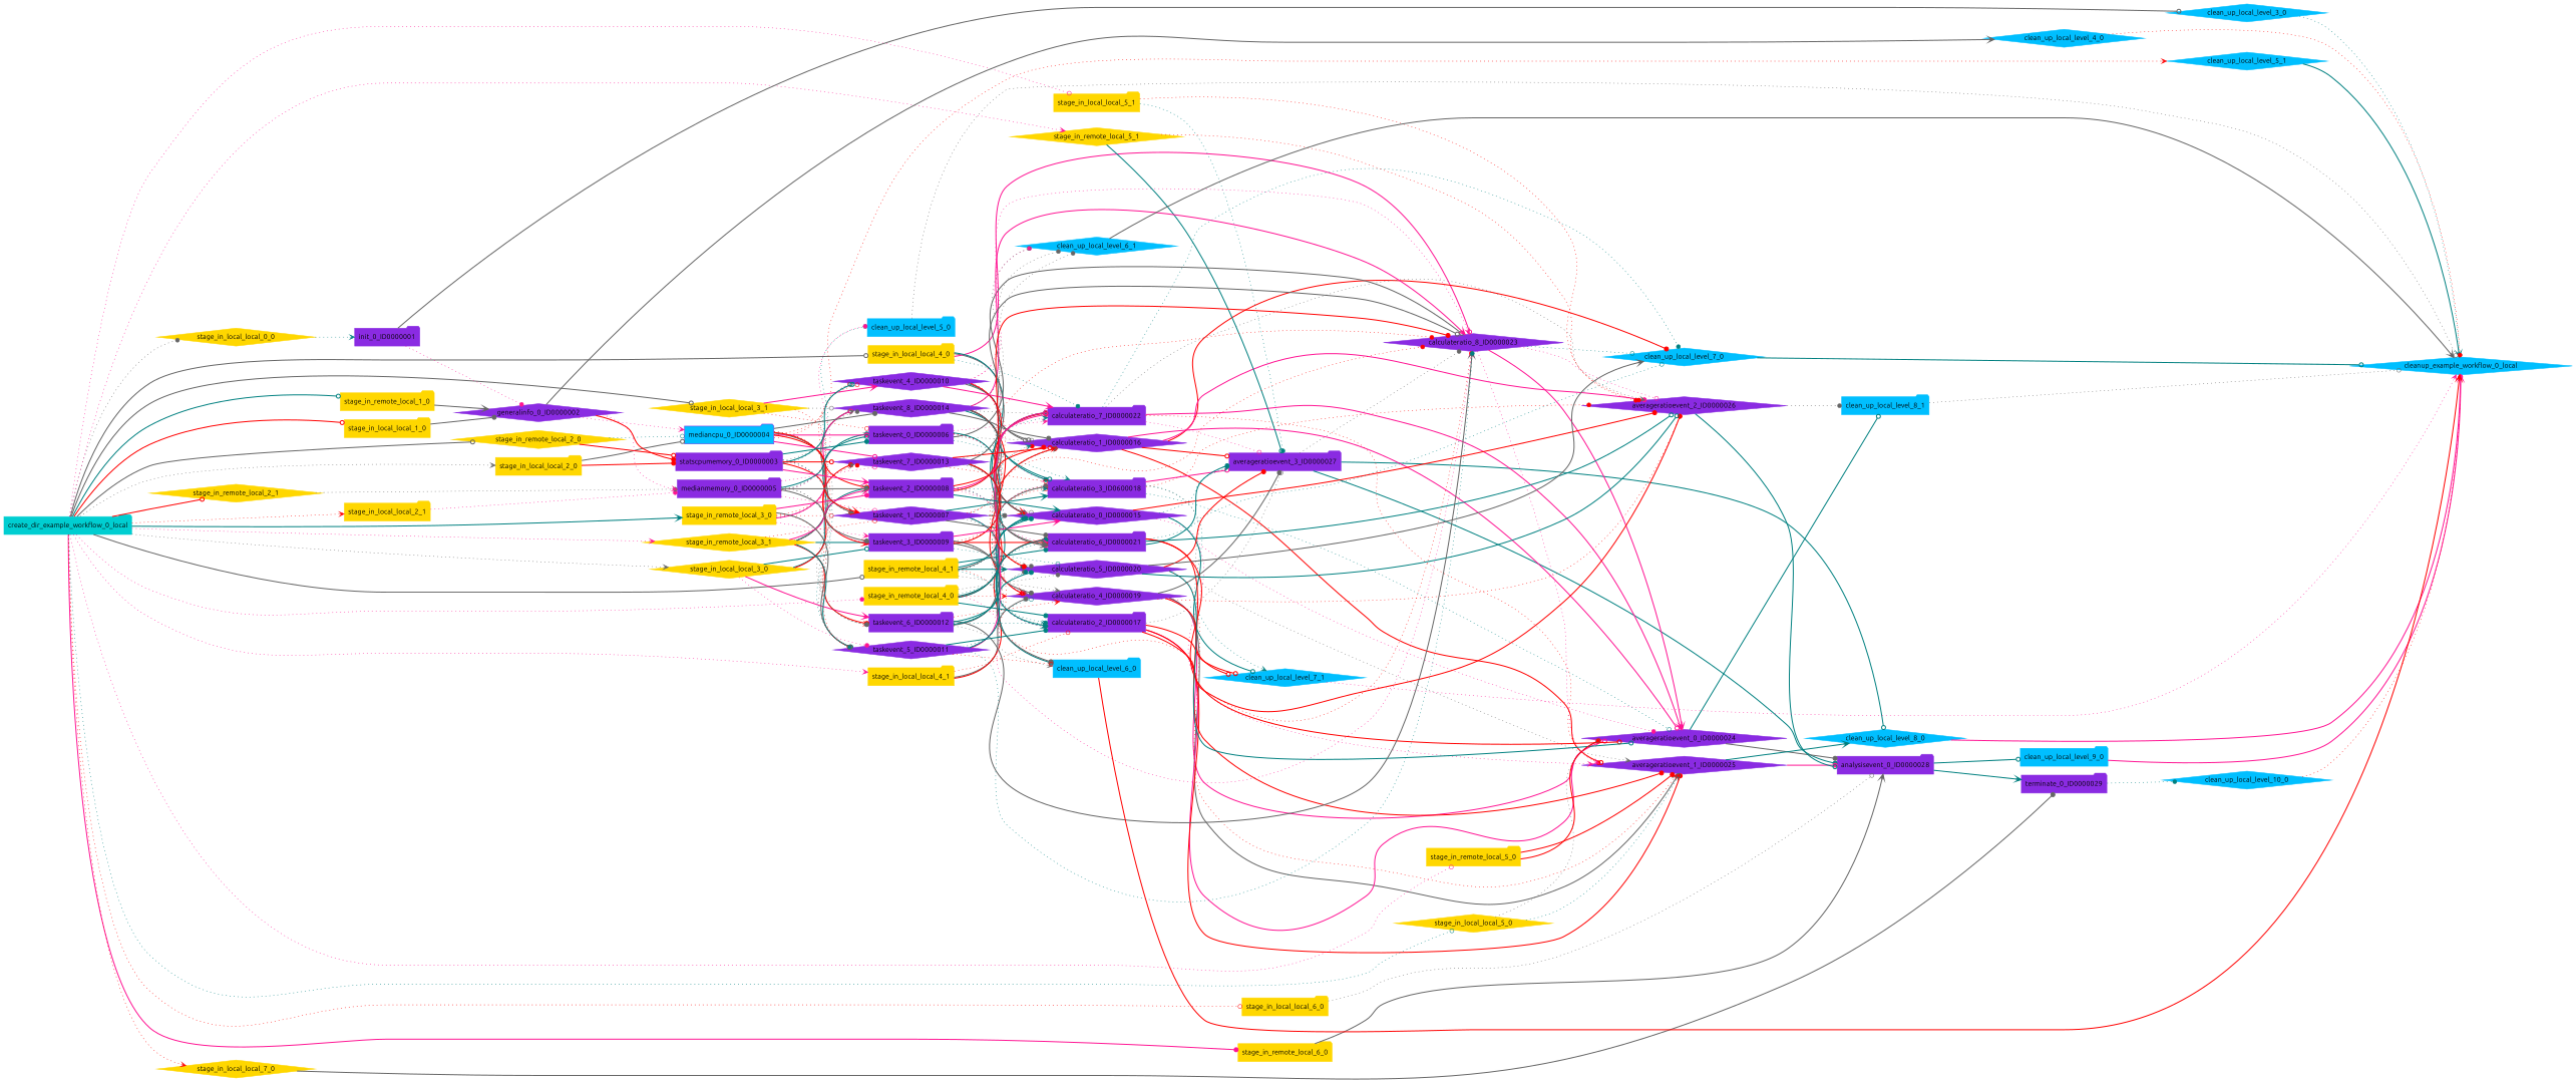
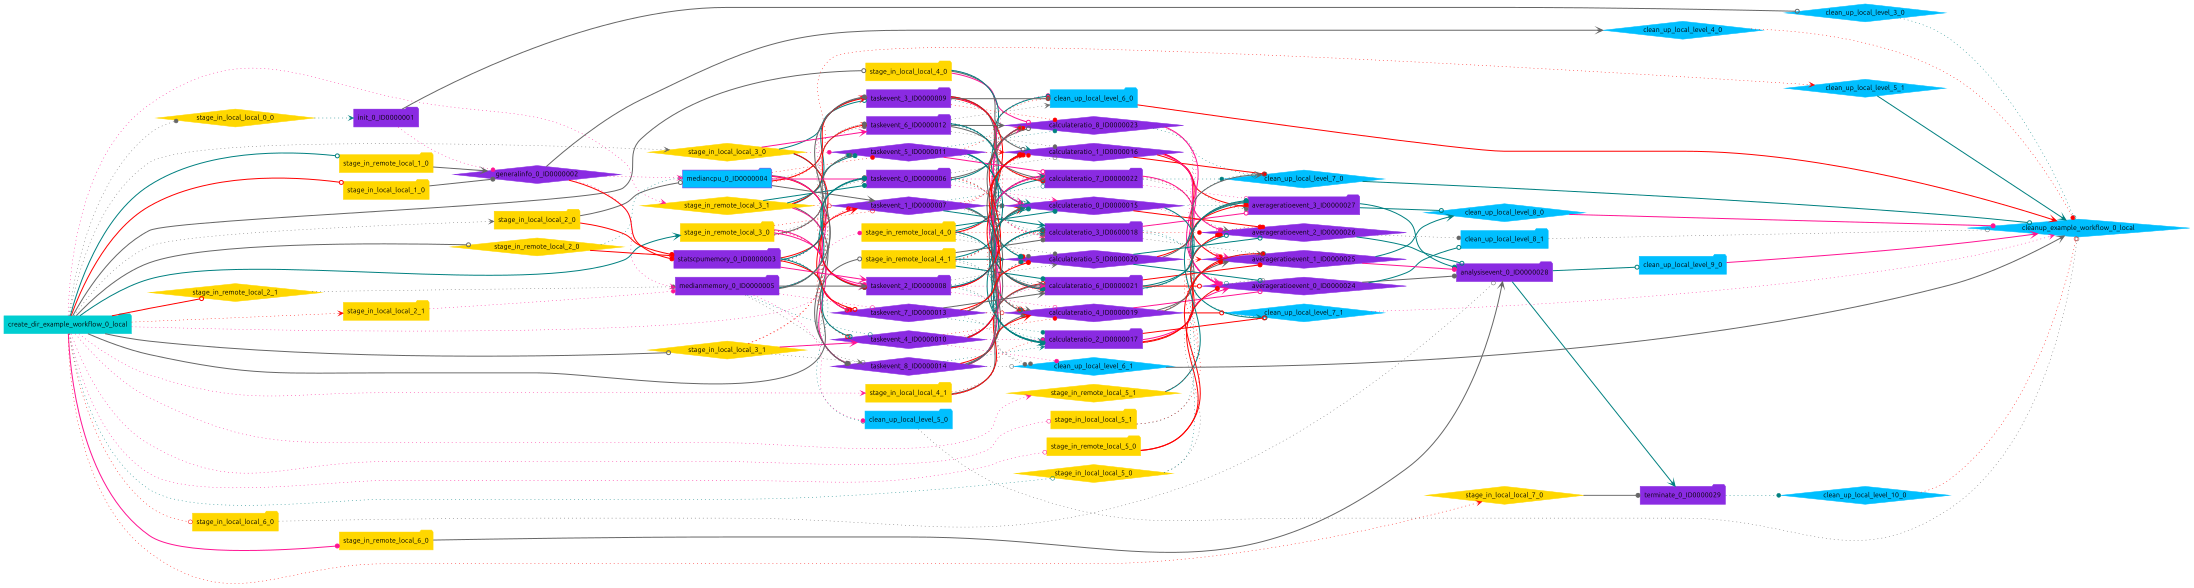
  digraph {
    fontname=Ubuntu
    rankdir=LR
    node [color=blueviolet fontname=Ubuntu shape=folder style=filled]
    edge [arrowhead=dot arrowsize=1.0 color=teal fontname=Ubuntu style=dotted]
    n1 [label=analysisevent_0_ID0000028]
    n2 [label=terminate_0_ID0000029]
    n3 [color=deepskyblue label=clean_up_local_level_9_0]
    n4 [color=deepskyblue label=clean_up_local_level_10_0 shape=diamond]
    n5 [color=deepskyblue label=cleanup_example_workflow_0_local shape=diamond]
    n6 [label=averageratioevent_3_ID0000027]
    n7 [color=deepskyblue label=clean_up_local_level_8_0 shape=diamond]
    n8 [color=gold label=stage_in_local_local_4_0]
    n9 [label=calculateratio_1_ID0000016 shape=diamond]
    n10 [label=calculateratio_3_ID0600018]
    n11 [label=calculateratio_7_ID0000022]
    n12 [label=calculateratio_8_ID0000023 shape=diamond]
    n13 [label=calculateratio_0_ID0000015 shape=diamond]
    n14 [label=averageratioevent_0_ID0000024 shape=diamond]
    n15 [label=averageratioevent_1_ID0000025 shape=diamond]
    n16 [color=deepskyblue label=clean_up_local_level_7_0 shape=diamond]
    n17 [label=averageratioevent_2_ID0000026 shape=diamond]
    n18 [color=deepskyblue label=clean_up_local_level_7_1 shape=diamond]
    n19 [color=gold label=stage_in_local_local_4_1]
    n20 [label=calculateratio_4_ID0000019 shape=diamond]
    n21 [label=calculateratio_2_ID0000017]
    n22 [label=calculateratio_6_ID0000021]
    n23 [label=calculateratio_5_ID0000020 shape=diamond]
    n24 [color=deepskyblue label=clean_up_local_level_8_1]
    n25 [color=darkturquoise label=create_dir_example_workflow_0_local]
    n26 [color=gold label=stage_in_local_local_0_0 shape=diamond]
    n27 [color=gold label=stage_in_local_local_2_0]
    n28 [color=gold label=stage_in_local_local_2_1]
    n29 [color=gold label=stage_in_local_local_3_1 shape=diamond]
    n30 [color=gold label=stage_in_local_local_3_0 shape=diamond]
    n31 [color=gold label=stage_in_local_local_1_0]
    n32 [color=gold label=stage_in_remote_local_6_0]
    n33 [color=gold label=stage_in_remote_local_5_1 shape=diamond]
    n34 [color=gold label=stage_in_remote_local_5_0]
    n35 [color=gold label=stage_in_local_local_6_0]
    n36 [color=gold label=stage_in_remote_local_2_1 shape=diamond]
    n37 [color=gold label=stage_in_remote_local_1_0]
    n38 [color=gold label=stage_in_local_local_5_0 shape=diamond]
    n39 [color=gold label=stage_in_local_local_5_1]
    n40 [color=gold label=stage_in_local_local_7_0 shape=diamond]
    n41 [color=gold label=stage_in_remote_local_4_1]
    n42 [color=gold label=stage_in_remote_local_4_0]
    n43 [color=gold label=stage_in_remote_local_2_0 shape=diamond]
    n44 [color=gold label=stage_in_remote_local_3_1 shape=diamond]
    n45 [color=gold label=stage_in_remote_local_3_0]
    n46 [label=init_0_ID0000001]
    n47 [fillcolor=deepskyblue label=mediancpu_0_ID0000004]
    n48 [label=statscpumemory_0_ID0000003]
    n49 [label=medianmemory_0_ID0000005]
    n50 [label=taskevent_1_ID0000007 shape=diamond]
    n51 [label=taskevent_0_ID0000006]
    n52 [label=taskevent_4_ID0000010 shape=diamond]
    n53 [label=taskevent_8_ID0000014 shape=diamond]
    n54 [label=taskevent_3_ID0000009]
    n55 [label=taskevent_6_ID0000012]
    n56 [label=taskevent_5_ID0000011 shape=diamond]
    n57 [label=taskevent_2_ID0000008]
    n58 [label=taskevent_7_ID0000013 shape=diamond]
    n59 [label=generalinfo_0_ID0000002 shape=diamond]
    n60 [color=deepskyblue label=clean_up_local_level_3_0 shape=diamond]
    n61 [color=deepskyblue label=clean_up_local_level_5_1 shape=diamond]
    n62 [color=deepskyblue label=clean_up_local_level_5_0]
    n63 [color=deepskyblue label=clean_up_local_level_6_0]
    n64 [color=deepskyblue label=clean_up_local_level_6_1 shape=diamond]
    n65 [color=deepskyblue label=clean_up_local_level_4_0 shape=diamond]
    n1 -> n2 [arrowhead=vee style=bold]
    n1 -> n3 [arrowhead=odot style=bold]
    n2 -> n4
    n3 -> n5 [arrowhead=vee color=deeppink style=bold]
    n4 -> n5 [arrowhead=odot color=red]
    n6 -> n1 [style=bold]
    n6 -> n7 [arrowhead=odot style=bold]
    n7 -> n5 [color=deeppink style=bold]
    n8 -> n9 [arrowhead=odot color=gray40 style=bold]
    n8 -> n10 [arrowhead=vee color=deeppink]
    n8 -> n11
    n8 -> n12 [arrowhead=odot color=deeppink style=bold]
    n8 -> n13 [arrowhead=odot style=bold]
    n9 -> n6 [arrowhead=odot color=red style=bold]
    n9 -> n14 [arrowhead=odot color=deeppink style=bold]
    n9 -> n15 [arrowhead=odot color=red style=bold]
    n9 -> n16 [color=red style=bold]
    n9 -> n17 [color=deeppink style=bold]
    n10 -> n6 [arrowhead=odot color=deeppink style=bold]
    n10 -> n14 [arrowhead=odot]
    n10 -> n15 [arrowhead=vee color=gray40]
    n10 -> n17 [color=red]
    n10 -> n18 [arrowhead=vee]
    n11 -> n6 [arrowhead=odot color=deeppink]
    n11 -> n14 [arrowhead=vee color=deeppink style=bold]
    n11 -> n15 [color=red]
    n11 -> n16
    n11 -> n17 [arrowhead=vee color=gray40]
-   n6 -> n12 [color=gray40]
+   n12 -> n6 [color=gray40]
    n12 -> n14 [arrowhead=vee color=deeppink style=bold]
    n12 -> n15 [arrowhead=vee color=deeppink]
    n12 -> n16 [arrowhead=odot]
    n12 -> n17 [arrowhead=odot color=deeppink]
    n13 -> n6 [arrowhead=vee]
    n13 -> n14 [color=deeppink]
    n13 -> n15 [arrowhead=vee color=deeppink]
    n13 -> n17 [color=red style=bold]
    n13 -> n18 [arrowhead=odot style=bold]
    n14 -> n1 [color=gray40 style=bold]
    n14 -> n24 [arrowhead=odot style=bold]
    n15 -> n1 [color=deeppink style=bold]
    n15 -> n7 [arrowhead=vee style=bold]
    n16 -> n5 [arrowhead=odot style=bold]
    n17 -> n1 [arrowhead=odot style=bold]
    n17 -> n24 [color=gray40]
    n18 -> n5 [arrowhead=vee color=deeppink]
    n19 -> n20 [color=gray40 style=bold]
    n19 -> n21 [arrowhead=odot color=red]
    n19 -> n22 [arrowhead=odot color=red style=bold]
    n19 -> n23 [color=gray40]
    n20 -> n6 [color=gray40 style=bold]
    n20 -> n14 [arrowhead=odot color=deeppink style=bold]
    n20 -> n15 [arrowhead=vee color=gray40 style=bold]
    n20 -> n17 [color=red]
    n20 -> n18 [arrowhead=odot color=red style=bold]
    n21 -> n6 [arrowhead=odot color=gray40]
    n21 -> n14 [arrowhead=vee color=deeppink style=bold]
    n21 -> n15 [color=red style=bold]
    n21 -> n17 [color=red style=bold]
    n21 -> n18 [arrowhead=odot color=red style=bold]
    n22 -> n6 [style=bold]
    n22 -> n14 [arrowhead=odot color=red style=bold]
    n22 -> n15 [color=red style=bold]
    n22 -> n16 [arrowhead=odot]
    n22 -> n17 [arrowhead=odot style=bold]
    n23 -> n6 [color=red style=bold]
    n23 -> n14 [arrowhead=odot style=bold]
    n23 -> n15 [arrowhead=vee color=red]
    n23 -> n16 [arrowhead=vee color=gray40 style=bold]
    n23 -> n17 [arrowhead=odot style=bold]
    n24 -> n5 [arrowhead=odot color=gray40]
    n25 -> n8 [arrowhead=odot color=gray40 style=bold]
    n25 -> n19 [arrowhead=vee color=deeppink]
    n25 -> n26 [color=gray40]
    n25 -> n27 [arrowhead=vee color=gray40]
    n25 -> n28 [arrowhead=vee color=red]
    n25 -> n29 [arrowhead=odot color=gray40 style=bold]
    n25 -> n30 [arrowhead=vee color=gray40]
    n25 -> n31 [arrowhead=odot color=red style=bold]
    n25 -> n32 [color=deeppink style=bold]
    n25 -> n33 [arrowhead=vee color=deeppink]
    n25 -> n34 [arrowhead=odot color=deeppink]
    n25 -> n35 [arrowhead=odot color=red]
    n25 -> n36 [arrowhead=odot color=red style=bold]
    n25 -> n37 [arrowhead=odot style=bold]
    n25 -> n38 [arrowhead=odot]
    n25 -> n39 [arrowhead=odot color=deeppink]
    n25 -> n40 [arrowhead=vee color=red]
    n25 -> n41 [arrowhead=odot color=gray40 style=bold]
    n25 -> n42 [color=deeppink]
    n25 -> n43 [arrowhead=odot color=gray40 style=bold]
    n25 -> n44 [arrowhead=vee color=deeppink]
    n25 -> n45 [arrowhead=vee style=bold]
    n26 -> n46 [arrowhead=vee]
    n27 -> n47 [arrowhead=odot color=gray40 style=bold]
    n27 -> n48 [color=red style=bold]
    n28 -> n49 [color=deeppink]
    n29 -> n50 [color=red]
    n29 -> n51 [arrowhead=odot color=red]
    n29 -> n52 [arrowhead=vee color=deeppink style=bold]
    n29 -> n53 [arrowhead=odot color=gray40]
    n30 -> n54 [arrowhead=odot style=bold]
    n30 -> n55 [arrowhead=vee color=deeppink style=bold]
    n30 -> n56 [color=deeppink]
    n30 -> n57 [style=bold]
    n30 -> n58 [color=red style=bold]
    n31 -> n59 [color=gray40 style=bold]
    n32 -> n1 [arrowhead=vee color=gray40 style=bold]
    n33 -> n6 [arrowhead=odot style=bold]
    n33 -> n17 [color=red]
    n34 -> n14 [color=red style=bold]
    n34 -> n15 [color=red style=bold]
    n35 -> n1 [arrowhead=odot color=gray40]
    n36 -> n49 [color=gray40]
    n37 -> n59 [arrowhead=vee color=gray40 style=bold]
    n38 -> n14 [arrowhead=odot color=gray40]
    n38 -> n15 [arrowhead=odot]
    n39 -> n6
    n39 -> n17 [color=red]
    n40 -> n2 [color=gray40 style=bold]
    n41 -> n9 [arrowhead=vee color=gray40]
    n41 -> n10 [color=gray40 style=bold]
-   n41 -> n11
+   n41 -> n11 [color=red]
    n41 -> n12 [color=red]
    n41 -> n13 [style=bold]
    n41 -> n20 [arrowhead=vee color=gray40]
    n41 -> n21
    n41 -> n22 [style=bold]
    n41 -> n23 [arrowhead=vee style=bold]
    n42 -> n9 [color=red style=bold]
    n42 -> n10 [arrowhead=odot color=red]
    n42 -> n11 [style=bold]
    n42 -> n12 [arrowhead=vee color=deeppink]
    n42 -> n13 [style=bold]
    n42 -> n20 [arrowhead=vee color=red]
    n42 -> n21 [style=bold]
    n42 -> n22 [arrowhead=vee]
    n42 -> n23 [color=gray40]
    n43 -> n47 [arrowhead=odot]
    n43 -> n48 [arrowhead=odot color=red style=bold]
    n44 -> n50 [arrowhead=odot color=red]
    n44 -> n51 [style=bold]
    n44 -> n52 [arrowhead=odot color=red]
    n44 -> n53 [arrowhead=odot color=gray40 style=bold]
    n44 -> n54 [style=bold]
    n44 -> n55 [color=red style=bold]
    n44 -> n56 [style=bold]
    n44 -> n57 [arrowhead=vee color=deeppink style=bold]
    n44 -> n58 [arrowhead=vee color=gray40]
    n45 -> n50 [arrowhead=odot color=red]
    n45 -> n51 [arrowhead=vee color=gray40]
    n45 -> n52 [arrowhead=odot color=gray40]
    n45 -> n53 [arrowhead=odot color=deeppink style=bold]
    n45 -> n54 [arrowhead=vee color=deeppink]
    n45 -> n55 [arrowhead=vee color=red]
    n45 -> n56 [color=gray40 style=bold]
    n45 -> n57 [color=deeppink style=bold]
    n45 -> n58 [color=red]
    n46 -> n59 [color=deeppink]
    n46 -> n60 [arrowhead=odot color=gray40 style=bold]
    n47 -> n50 [arrowhead=vee color=gray40 style=bold]
    n47 -> n51 [color=deeppink style=bold]
    n47 -> n52 [arrowhead=odot color=red]
    n47 -> n53 [color=gray40 style=bold]
    n47 -> n54 [arrowhead=vee color=red style=bold]
    n47 -> n55 [color=gray40]
    n47 -> n56 [color=red]
    n47 -> n57 [arrowhead=odot color=red style=bold]
    n47 -> n58 [arrowhead=odot color=deeppink style=bold]
    n47 -> n61 [arrowhead=vee color=red]
    n48 -> n50 [arrowhead=vee color=red style=bold]
    n48 -> n51 [style=bold]
    n48 -> n52 [arrowhead=odot style=bold]
    n48 -> n53 [color=gray40]
    n48 -> n54 [arrowhead=odot color=deeppink]
    n48 -> n55 [color=gray40]
    n48 -> n56
    n48 -> n57 [arrowhead=vee color=deeppink style=bold]
    n48 -> n58 [arrowhead=odot color=red style=bold]
    n48 -> n62 [arrowhead=odot]
    n49 -> n50 [arrowhead=odot color=deeppink]
    n49 -> n51 [arrowhead=odot style=bold]
    n49 -> n52 [arrowhead=odot]
    n49 -> n53 [arrowhead=vee color=gray40]
    n49 -> n54 [color=gray40 style=bold]
    n49 -> n55 [color=gray40]
    n49 -> n56 [arrowhead=odot color=gray40]
    n49 -> n57 [arrowhead=vee color=gray40 style=bold]
    n49 -> n58 [arrowhead=odot color=deeppink]
    n49 -> n62 [color=deeppink]
    n50 -> n9 [color=red]
    n50 -> n10 [arrowhead=vee style=bold]
    n50 -> n11 [arrowhead=odot]
    n50 -> n12 [color=red]
    n50 -> n13 [color=gray40 style=bold]
    n50 -> n20 [arrowhead=vee color=gray40]
    n50 -> n21 [arrowhead=vee style=bold]
    n50 -> n22 [color=gray40 style=bold]
    n50 -> n23 [color=gray40]
    n50 -> n63 [color=deeppink]
    n51 -> n9 [arrowhead=odot color=gray40]
    n51 -> n10 [arrowhead=vee]
    n51 -> n11 [arrowhead=vee color=deeppink]
    n51 -> n12 [arrowhead=odot color=gray40 style=bold]
    n51 -> n13 [arrowhead=vee color=deeppink]
    n51 -> n20
    n51 -> n22 [color=red]
    n51 -> n23 [color=red]
    n51 -> n63 [arrowhead=odot style=bold]
    n52 -> n9 [arrowhead=odot color=gray40 style=bold]
    n52 -> n10 [style=bold]
    n52 -> n11 [arrowhead=vee color=deeppink style=bold]
    n52 -> n12 [arrowhead=vee color=deeppink]
    n52 -> n13 [arrowhead=vee color=red style=bold]
    n52 -> n20 [color=red]
    n52 -> n21 [color=deeppink]
    n52 -> n22 [color=deeppink]
    n52 -> n23 [arrowhead=odot color=red]
    n52 -> n64 [color=deeppink]
    n53 -> n9 [color=gray40 style=bold]
    n53 -> n10 [arrowhead=odot style=bold]
    n53 -> n11 [arrowhead=odot color=gray40]
    n53 -> n12 [arrowhead=vee color=deeppink style=bold]
    n53 -> n13 [arrowhead=odot color=gray40 style=bold]
    n53 -> n20 [arrowhead=vee color=red style=bold]
    n53 -> n21 [arrowhead=vee]
    n53 -> n22 [arrowhead=vee color=gray40 style=bold]
    n53 -> n23
    n53 -> n64 [arrowhead=odot color=gray40]
    n54 -> n9 [arrowhead=vee]
    n54 -> n10 [arrowhead=odot color=red]
    n54 -> n11 [arrowhead=odot color=red style=bold]
    n54 -> n12 [color=red]
    n54 -> n13 [arrowhead=vee color=deeppink style=bold]
    n54 -> n20 [color=gray40 style=bold]
    n54 -> n21 [arrowhead=odot color=gray40]
    n54 -> n22 [color=red style=bold]
    n54 -> n23 [arrowhead=odot]
    n54 -> n63 [color=gray40 style=bold]
    n55 -> n9 [color=gray40]
    n55 -> n10 [arrowhead=odot color=deeppink]
    n55 -> n11 [arrowhead=odot color=gray40 style=bold]
    n55 -> n12 [arrowhead=vee color=gray40 style=bold]
-   n55 -> n13 [arrowhead=odot style=bold]
+   n55 -> n13 [arrowhead=odot]
    n55 -> n20 [arrowhead=vee color=red]
    n55 -> n21 [arrowhead=vee]
    n55 -> n22 [arrowhead=vee]
    n55 -> n23 [style=bold]
    n55 -> n63 [arrowhead=vee color=gray40]
    n56 -> n9 [arrowhead=vee color=red]
    n56 -> n10 [color=gray40]
    n56 -> n11 [arrowhead=odot color=deeppink style=bold]
    n56 -> n12
    n56 -> n13 [arrowhead=vee]
    n56 -> n20 [arrowhead=odot]
    n56 -> n21 [style=bold]
    n56 -> n22 [style=bold]
    n56 -> n23
    n56 -> n63 [arrowhead=odot color=red]
    n57 -> n9 [color=red style=bold]
    n57 -> n10 [arrowhead=vee]
    n57 -> n11 [arrowhead=odot color=deeppink style=bold]
    n57 -> n12 [color=red style=bold]
    n57 -> n13 [arrowhead=vee style=bold]
    n57 -> n20 [arrowhead=odot color=deeppink]
    n57 -> n21 [arrowhead=odot]
    n57 -> n22 [arrowhead=vee color=deeppink]
    n57 -> n23 [arrowhead=vee color=gray40]
    n57 -> n64 [color=gray40]
    n58 -> n9 [arrowhead=odot color=red style=bold]
    n58 -> n10 [arrowhead=odot color=red]
    n58 -> n11 [arrowhead=vee]
    n58 -> n12 [arrowhead=odot color=gray40 style=bold]
    n58 -> n13 [arrowhead=odot color=gray40]
    n58 -> n20 [arrowhead=odot color=red]
    n58 -> n21
    n58 -> n22 [arrowhead=vee color=gray40 style=bold]
    n58 -> n23 [color=red style=bold]
    n58 -> n64 [color=gray40]
    n59 -> n47 [arrowhead=vee color=deeppink]
    n59 -> n48 [color=red style=bold]
    n59 -> n49 [arrowhead=vee color=deeppink]
    n59 -> n65 [arrowhead=vee color=gray40 style=bold]
    n60 -> n5 [arrowhead=odot]
    n61 -> n5 [arrowhead=vee style=bold]
    n62 -> n5 [arrowhead=odot color=gray40]
    n63 -> n5 [arrowhead=vee color=red style=bold]
    n64 -> n5 [arrowhead=vee color=gray40 style=bold]
    n65 -> n5 [color=red]
  }
